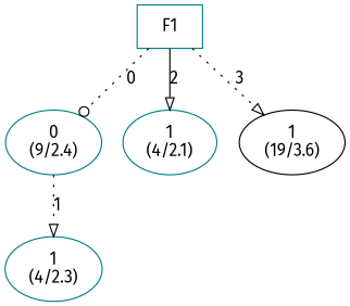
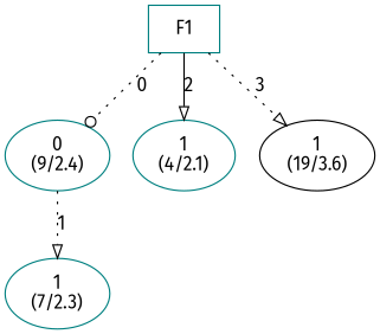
  digraph {
    fontname="Fira Sans"
    node [color=teal fontname="Fira Sans" shape=ellipse]
    edge [arrowhead=onormal fontname="Fira Sans" style=dotted]
    n1 [label="F1\n" shape=box]
    n2 [label="0\n(9/2.4)"]
    n3 [label="1\n(4/2.1)"]
    n4 [color=black label="1\n(19/3.6)"]
-   n5 [label="1\n(4/2.3)"]
+   n5 [label="1\n(7/2.3)"]
    n1 -> n2 [arrowhead=odot label=0]
    n1 -> n3 [label=2 style=solid]
    n1 -> n4 [label=3]
    n2 -> n5 [label=1]
  }
